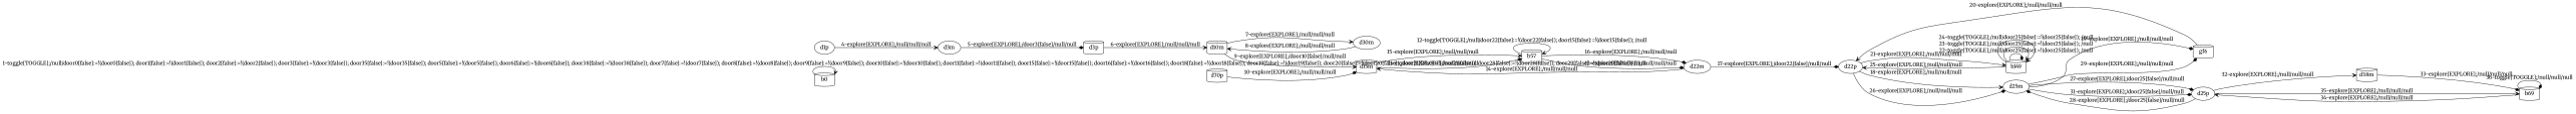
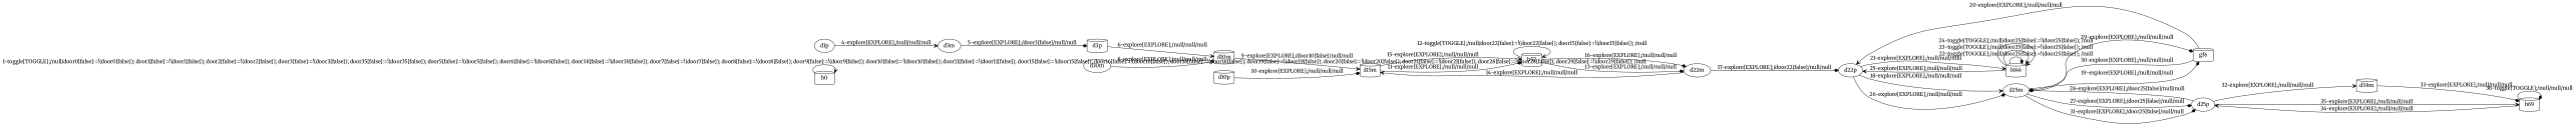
  digraph {
    fontname=Merriweather
    rankdir=LR
    node [fontname=Merriweather shape=cylinder]
    edge [arrowhead=vee fontname=Merriweather]
    b0
    d1p [shape=ellipse]
    d3m [shape=ellipse]
    d3p
    d10m
    d30m [shape=ellipse]
    d15m
-   d10p [label=d70p]
+   d10p
    b57
    d22m [shape=ellipse]
    d22p [shape=ellipse]
    d25m [shape=ellipse]
-   b146 [label=b149]
+   b146
    gf6
    d25p [shape=ellipse]
    d38m
    b69
    b0 -> b0 [label="1-toggle[TOGGLE];/null/door0[false]:=!(door0[false]); door1[false]:=!(door1[false]); door2[false]:=!(door2[false]); door3[false]:=!(door3[false]); door35[false]:=!(door35[false]); door5[false]:=!(door5[false]); door6[false]:=!(door6[false]); door38[false]:=!(door38[false]); door7[false]:=!(door7[false]); door8[false]:=!(door8[false]); door9[false]:=!(door9[false]); door10[false]:=!(door10[false]); door11[false]:=!(door11[false]); door15[false]:=!(door15[false]); door16[false]:=!(door16[false]); door18[false]:=!(door18[false]); door19[false]:=!(door19[false]); door20[false]:=!(door20[false]); door21[false]:=!(door21[false]); door28[false]:=!(door28[false]); door29[false]:=!(door29[false]); /null"]
    d1p -> d3m [label="4-explore[EXPLORE];/null/null/null"]
    d3m -> d3p [arrowhead=diamond label="5-explore[EXPLORE];/door3[false]/null/null"]
    d3p -> d10m [label="6-explore[EXPLORE];/null/null/null"]
-   d10m -> d30m [label="7-explore[EXPLORE];/null/null/null"]
    d10m -> d15m [label="9-explore[EXPLORE];/door10[false]/null/null"]
    d30m -> d10m [label="8-explore[EXPLORE];/null/null/null"]
    d15m -> b57 [arrowhead=diamond label="11-explore[EXPLORE];/null/null/null"]
    d15m -> b57 [label="15-explore[EXPLORE];/null/null/null"]
    d10p -> d15m [arrowhead=diamond label="10-explore[EXPLORE];/null/null/null"]
    b57 -> b57 [label="12-toggle[TOGGLE];/null/door22[false]:=!(door22[false]); door15[false]:=!(door15[false]); /null"]
    b57 -> d22m [arrowhead=diamond label="13-explore[EXPLORE];/null/null/null"]
    b57 -> d22m [arrowhead=diamond label="16-explore[EXPLORE];/null/null/null"]
    d22m -> d15m [label="14-explore[EXPLORE];/null/null/null"]
    d22m -> d22p [arrowhead=diamond label="17-explore[EXPLORE];/door22[false]/null/null"]
    d22p -> d25m [label="18-explore[EXPLORE];/null/null/null"]
    d22p -> d25m [arrowhead=diamond label="26-explore[EXPLORE];/null/null/null"]
    d22p -> b146 [label="21-explore[EXPLORE];/null/null/null"]
    d25m -> gf6 [arrowhead=diamond label="19-explore[EXPLORE];/null/null/null"]
    d25m -> gf6 [arrowhead=diamond label="29-explore[EXPLORE];/null/null/null"]
    d25m -> d25p [arrowhead=diamond label="27-explore[EXPLORE];/door25[false]/null/null"]
    d25m -> d25p [arrowhead=diamond label="31-explore[EXPLORE];/door25[false]/null/null"]
    b146 -> d22p [label="25-explore[EXPLORE];/null/null/null"]
    b146 -> b146 [arrowhead=diamond label="22-toggle[TOGGLE];/null/door25[false]:=!(door25[false]); /null"]
    b146 -> b146 [label="23-toggle[TOGGLE];/null/door25[false]:=!(door25[false]); /null"]
    b146 -> b146 [label="24-toggle[TOGGLE];/null/door25[false]:=!(door25[false]); /null"]
    gf6 -> d22p [label="20-explore[EXPLORE];/null/null/null"]
+   gf6 -> d25m [arrowhead=diamond label="30-explore[EXPLORE];/null/null/null"]
    d25p -> d25m [arrowhead=diamond label="28-explore[EXPLORE];/door25[false]/null/null"]
    d25p -> d38m [label="32-explore[EXPLORE];/null/null/null"]
    d25p -> b69 [label="35-explore[EXPLORE];/null/null/null"]
    d38m -> b69 [arrowhead=diamond label="33-explore[EXPLORE];/null/null/null"]
    b69 -> d25p [label="34-explore[EXPLORE];/null/null/null"]
    b69 -> b69 [arrowhead=diamond label="36-toggle[TOGGLE];/null/null/null"]
  }
